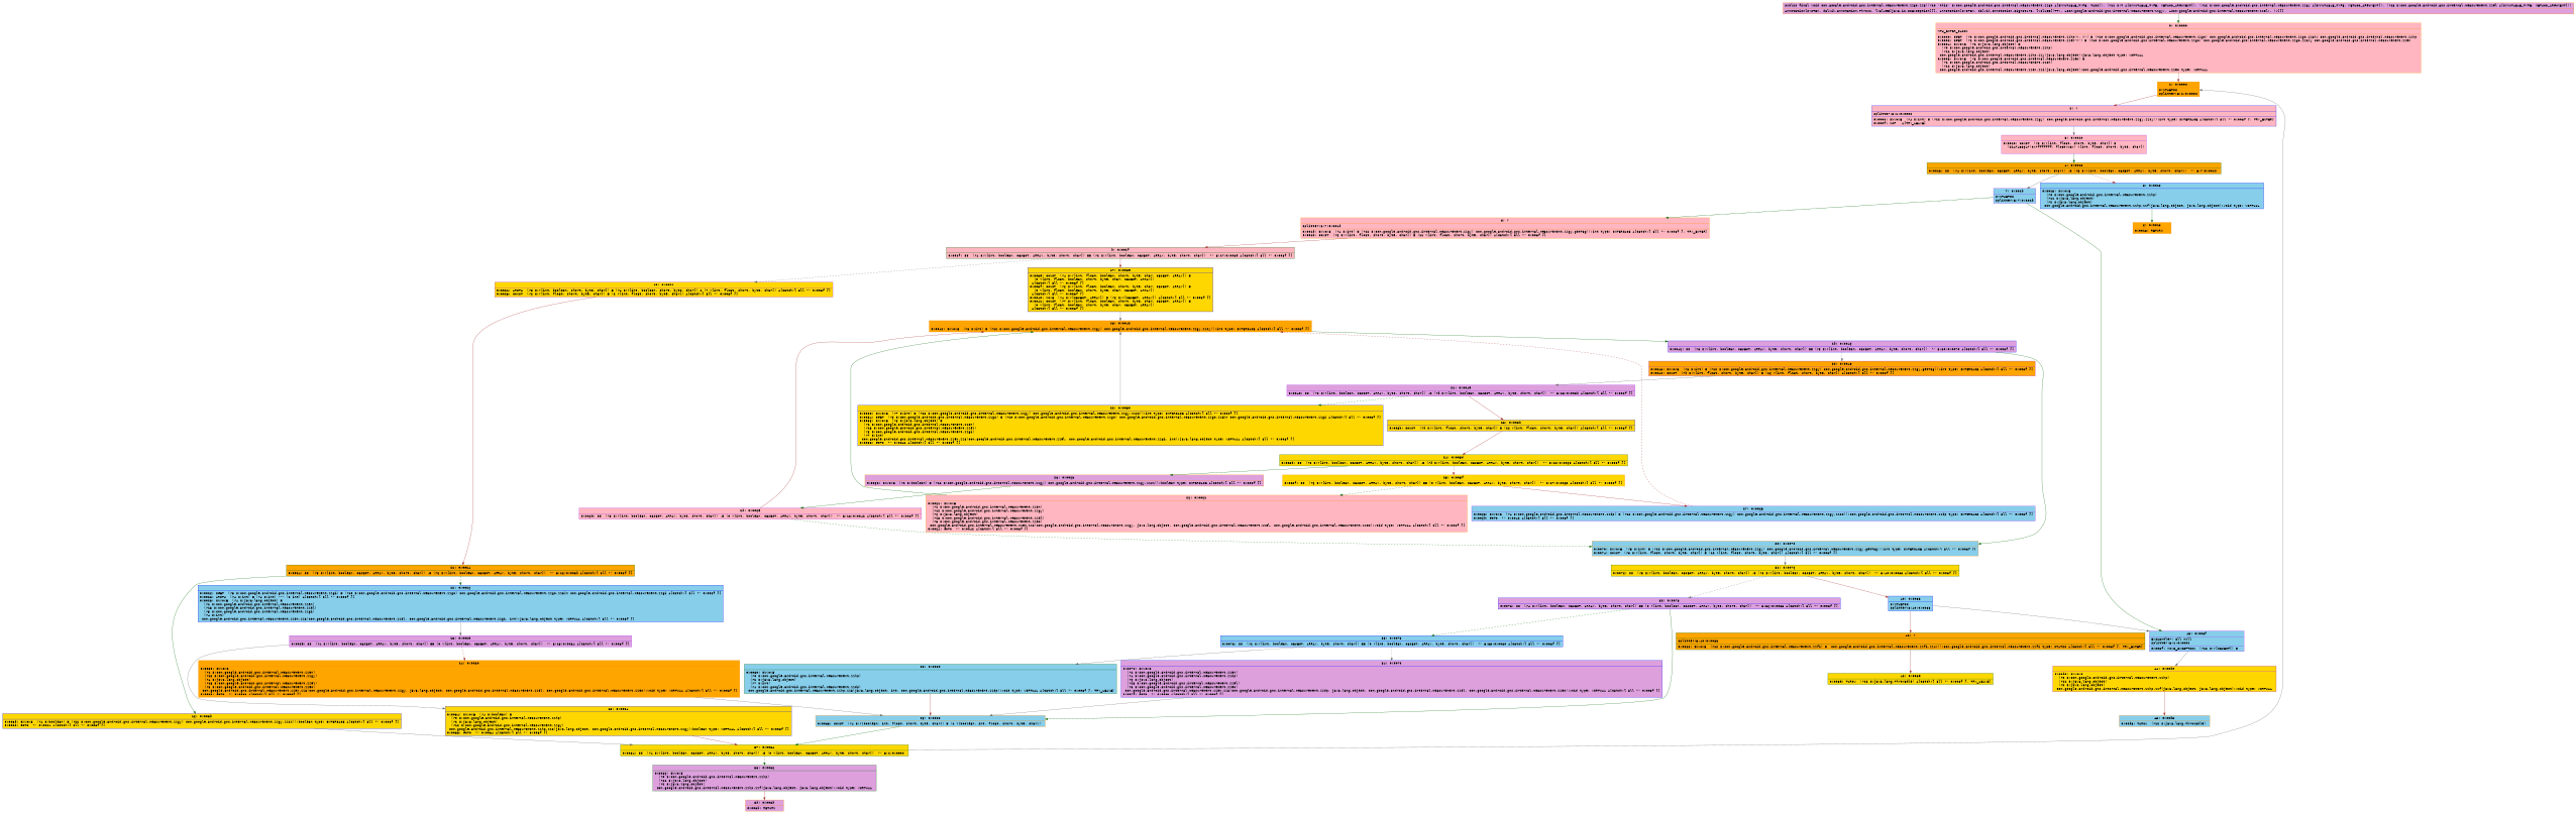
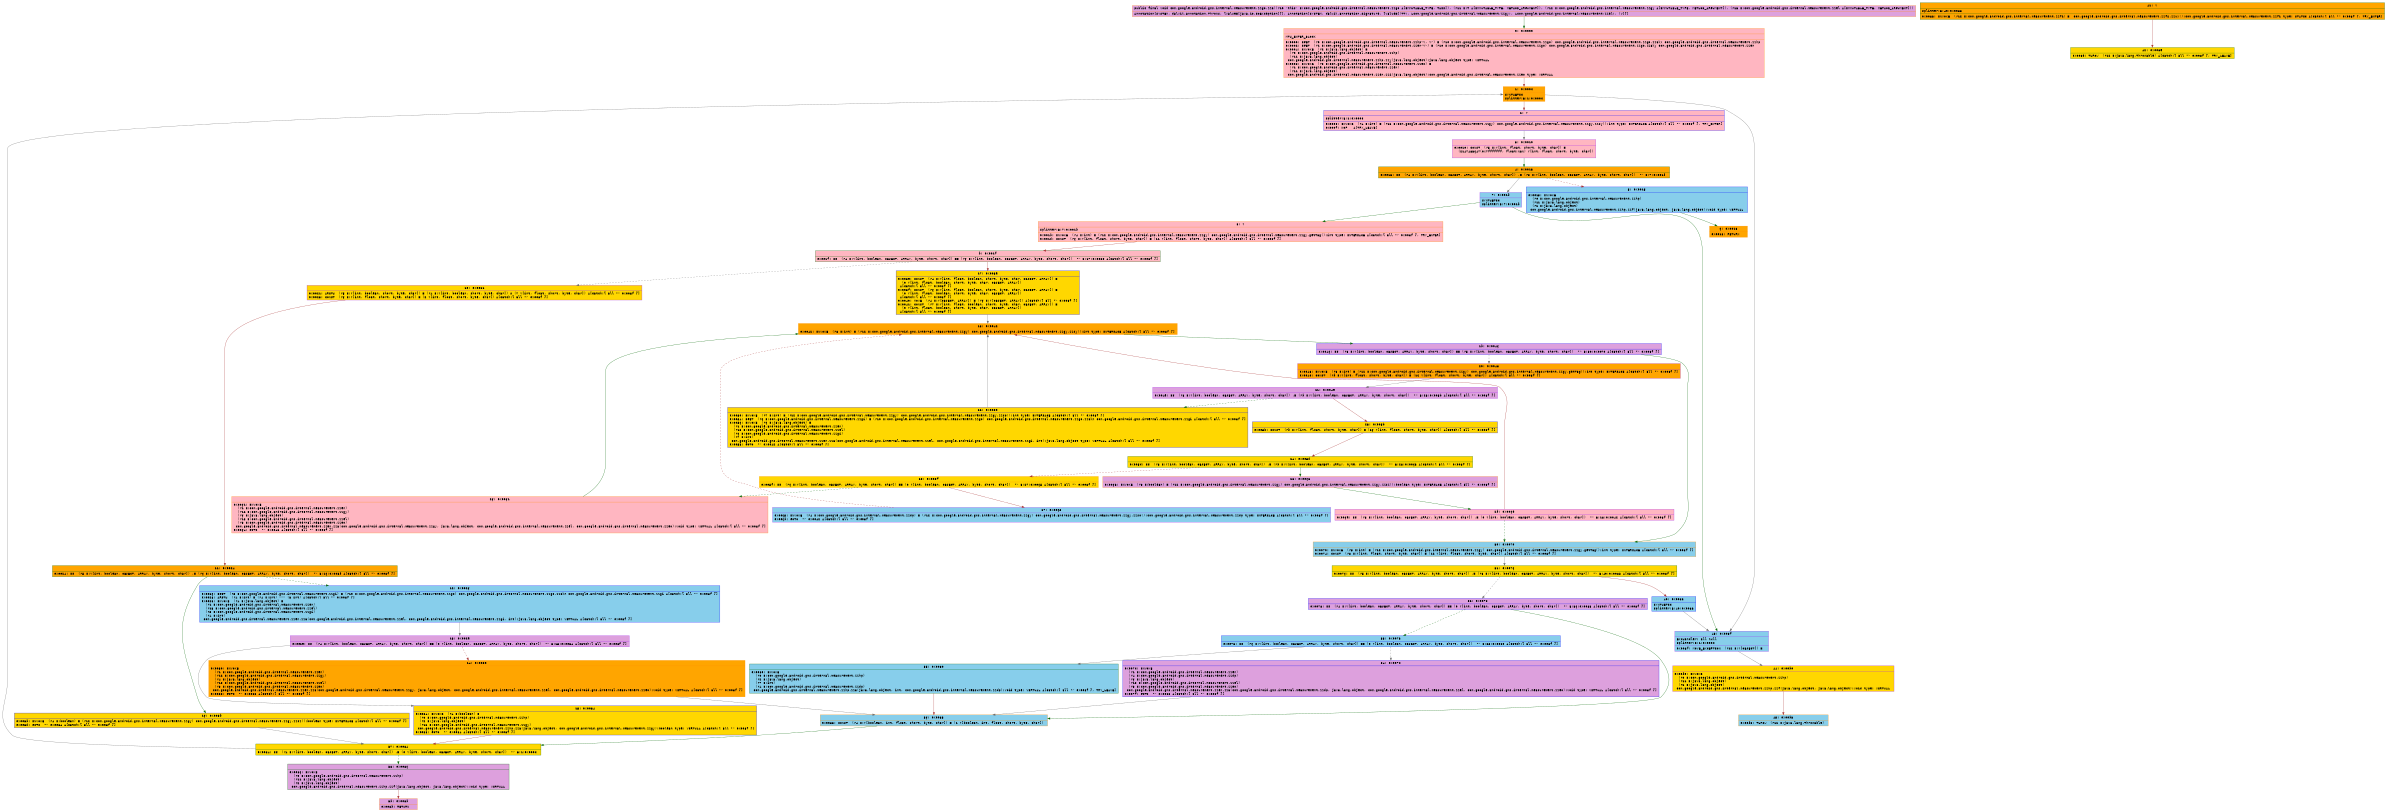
  digraph {
    fontname="DejaVu Sans Mono"
    node [color=darkorange fillcolor=gold fontname="DejaVu Sans Mono" shape=record style=filled]
    edge [color=brown fontname="DejaVu Sans Mono"]
    n1 [fillcolor=lightpink label="{0\:\ 0x0000|MTH_ENTER_BLOCK\l|0x0000: IGET  (r0 I:com.google.android.gms.internal.measurement.zzhp\<?, ?\>) = (r10 I:com.google.android.gms.internal.measurement.zzgo) com.google.android.gms.internal.measurement.zzgo.zzakx com.google.android.gms.internal.measurement.zzhp \l0x0002: IGET  (r1 I:com.google.android.gms.internal.measurement.zzen\<?\>) = (r10 I:com.google.android.gms.internal.measurement.zzgo) com.google.android.gms.internal.measurement.zzgo.zzaky com.google.android.gms.internal.measurement.zzen \l0x0004: INVOKE  (r2 I:java.lang.Object) = \l  (r0 I:com.google.android.gms.internal.measurement.zzhp)\l  (r11 I:java.lang.Object)\l com.google.android.gms.internal.measurement.zzhp.zzy(java.lang.Object):java.lang.Object type: VIRTUAL \l0x0008: INVOKE  (r3 I:com.google.android.gms.internal.measurement.zzeo) = \l  (r1 I:com.google.android.gms.internal.measurement.zzen)\l  (r11 I:java.lang.Object)\l com.google.android.gms.internal.measurement.zzen.zzi(java.lang.Object):com.google.android.gms.internal.measurement.zzeo type: VIRTUAL \l}"]
    n2 [fillcolor=orange label="{1\:\ 0x000c|SYNTHETIC\lSplitter:B:1:0x000c\l}"]
    n3 [color=blue fillcolor=lightpink label="{2\:\ ?|Splitter:B:1:0x000c\l|0x000c: INVOKE  (r4 I:int) = (r12 I:com.google.android.gms.internal.measurement.zzgy) com.google.android.gms.internal.measurement.zzgy.zzsy():int type: INTERFACE A[Catch:\{ all \-\> 0x008f \}, TRY_ENTER]\l0x000f: NOP   A[TRY_LEAVE]\l}"]
    n4 [color=purple fillcolor=skyblue label="{43\:\ 0x008f|ExcHandler: all null\lSplitter:B:1:0x000c\l|0x008f: MOVE_EXCEPTION  (r12 I:?[OBJECT]) =  \l}"]
    n5 [color=purple fillcolor=lightpink label="{3\:\ 0x0010|0x0010: CONST  (r5 I:?[int, float, short, byte, char]) = \l  (2147483647(0x7fffffff, float:NaN) ?[int, float, short, byte, char])\l \l}"]
    n6 [color=purple label="{44\:\ 0x0090|0x0090: INVOKE  \l  (r0 I:com.google.android.gms.internal.measurement.zzhp)\l  (r11 I:java.lang.Object)\l  (r2 I:java.lang.Object)\l com.google.android.gms.internal.measurement.zzhp.zzf(java.lang.Object, java.lang.Object):void type: VIRTUAL \l}"]
    n7 [color=darkgreen fillcolor=orange label="{4\:\ 0x0013|0x0013: IF  (r4 I:?[int, boolean, OBJECT, ARRAY, byte, short, char]) != (r5 I:?[int, boolean, OBJECT, ARRAY, byte, short, char])  \-\> B:7:0x0019 \l}"]
    n8 [color=blue fillcolor=skyblue label="{5\:\ 0x0015|0x0015: INVOKE  \l  (r0 I:com.google.android.gms.internal.measurement.zzhp)\l  (r11 I:java.lang.Object)\l  (r2 I:java.lang.Object)\l com.google.android.gms.internal.measurement.zzhp.zzf(java.lang.Object, java.lang.Object):void type: VIRTUAL \l}"]
    n9 [color=purple fillcolor=skyblue label="{7\:\ 0x0019|SYNTHETIC\lSplitter:B:7:0x0019\l}"]
    n10 [fillcolor=orange label="{6\:\ 0x0018|0x0018: RETURN   \l}"]
    n11 [fillcolor=lightpink label="{8\:\ ?|Splitter:B:7:0x0019\l|0x0019: INVOKE  (r4 I:int) = (r12 I:com.google.android.gms.internal.measurement.zzgy) com.google.android.gms.internal.measurement.zzgy.getTag():int type: INTERFACE A[Catch:\{ all \-\> 0x008f \}, TRY_ENTER]\l0x001d: CONST  (r6 I:?[int, float, short, byte, char]) = (11 ?[int, float, short, byte, char]) A[Catch:\{ all \-\> 0x008f \}]\l}"]
    n12 [color=darkgreen fillcolor=lightpink label="{9\:\ 0x001f|0x001f: IF  (r4 I:?[int, boolean, OBJECT, ARRAY, byte, short, char]) == (r6 I:?[int, boolean, OBJECT, ARRAY, byte, short, char])  \-\> B:17:0x003e A[Catch:\{ all \-\> 0x008f \}]\l}"]
    n13 [color=purple label="{10\:\ 0x0021|0x0021: ARITH  (r5 I:?[int, boolean, short, byte, char]) = (r4 I:?[int, boolean, short, byte, char]) & (7 ?[int, float, short, byte, char]) A[Catch:\{ all \-\> 0x008f \}]\l0x0023: CONST  (r6 I:?[int, float, short, byte, char]) = (2 ?[int, float, short, byte, char]) A[Catch:\{ all \-\> 0x008f \}]\l}"]
    n14 [color=blue label="{17\:\ 0x003e|0x003e: CONST  (r4 I:?[int, float, boolean, short, byte, char, OBJECT, ARRAY]) = \l  (0 ?[int, float, boolean, short, byte, char, OBJECT, ARRAY])\l A[Catch:\{ all \-\> 0x008f \}]\l0x003f: CONST  (r6 I:?[int, float, boolean, short, byte, char, OBJECT, ARRAY]) = \l  (0 ?[int, float, boolean, short, byte, char, OBJECT, ARRAY])\l A[Catch:\{ all \-\> 0x008f \}]\l0x0040: MOVE  (r4 I:?[OBJECT, ARRAY]) = (r6 I:?[OBJECT, ARRAY]) A[Catch:\{ all \-\> 0x008f \}]\l0x0041: CONST  (r7 I:?[int, float, boolean, short, byte, char, OBJECT, ARRAY]) = \l  (0 ?[int, float, boolean, short, byte, char, OBJECT, ARRAY])\l A[Catch:\{ all \-\> 0x008f \}]\l}"]
    n15 [color=darkgreen fillcolor=orange label="{11\:\ 0x0024|0x0024: IF  (r5 I:?[int, boolean, OBJECT, ARRAY, byte, short, char]) != (r6 I:?[int, boolean, OBJECT, ARRAY, byte, short, char])  \-\> B:16:0x0039 A[Catch:\{ all \-\> 0x008f \}]\l}"]
    n16 [fillcolor=orange label="{18\:\ 0x0042|0x0042: INVOKE  (r8 I:int) = (r12 I:com.google.android.gms.internal.measurement.zzgy) com.google.android.gms.internal.measurement.zzgy.zzsy():int type: INTERFACE A[Catch:\{ all \-\> 0x008f \}]\l}"]
    n17 [color=blue fillcolor=skyblue label="{12\:\ 0x0026|0x0026: IGET  (r5 I:com.google.android.gms.internal.measurement.zzgi) = (r10 I:com.google.android.gms.internal.measurement.zzgo) com.google.android.gms.internal.measurement.zzgo.zzakn com.google.android.gms.internal.measurement.zzgi A[Catch:\{ all \-\> 0x008f \}]\l0x0028: ARITH  (r4 I:int) = (r4 I:int) \>\>\> (3 int) A[Catch:\{ all \-\> 0x008f \}]\l0x002a: INVOKE  (r4 I:java.lang.Object) = \l  (r1 I:com.google.android.gms.internal.measurement.zzen)\l  (r13 I:com.google.android.gms.internal.measurement.zzel)\l  (r5 I:com.google.android.gms.internal.measurement.zzgi)\l  (r4 I:int)\l com.google.android.gms.internal.measurement.zzen.zza(com.google.android.gms.internal.measurement.zzel, com.google.android.gms.internal.measurement.zzgi, int):java.lang.Object type: VIRTUAL A[Catch:\{ all \-\> 0x008f \}]\l}"]
    n18 [color=blue label="{16\:\ 0x0039|0x0039: INVOKE  (r4 I:boolean) = (r12 I:com.google.android.gms.internal.measurement.zzgy) com.google.android.gms.internal.measurement.zzgy.zzsz():boolean type: INTERFACE A[Catch:\{ all \-\> 0x008f \}]\l0x003d: GOTO  \-\> 0x0084 A[Catch:\{ all \-\> 0x008f \}]\l}"]
    n19 [color=purple fillcolor=plum label="{13\:\ 0x002e|0x002e: IF  (r4 I:?[int, boolean, OBJECT, ARRAY, byte, short, char]) == (0 ?[int, boolean, OBJECT, ARRAY, byte, short, char])  \-\> B:15:0x0034 A[Catch:\{ all \-\> 0x008f \}]\l}"]
    n20 [color=darkgreen label="{37\:\ 0x0084|0x0084: IF  (r4 I:?[int, boolean, OBJECT, ARRAY, byte, short, char]) != (0 ?[int, boolean, OBJECT, ARRAY, byte, short, char])  \-\> B:1:0x000c \l}"]
    n21 [fillcolor=orange label="{14\:\ 0x0030|0x0030: INVOKE  \l  (r1 I:com.google.android.gms.internal.measurement.zzen)\l  (r12 I:com.google.android.gms.internal.measurement.zzgy)\l  (r4 I:java.lang.Object)\l  (r13 I:com.google.android.gms.internal.measurement.zzel)\l  (r3 I:com.google.android.gms.internal.measurement.zzeo)\l com.google.android.gms.internal.measurement.zzen.zza(com.google.android.gms.internal.measurement.zzgy, java.lang.Object, com.google.android.gms.internal.measurement.zzel, com.google.android.gms.internal.measurement.zzeo):void type: VIRTUAL A[Catch:\{ all \-\> 0x008f \}]\l0x0033: GOTO  \-\> 0x0083 A[Catch:\{ all \-\> 0x008f \}]\l}"]
    n22 [color=blue label="{15\:\ 0x0034|0x0034: INVOKE  (r4 I:boolean) = \l  (r0 I:com.google.android.gms.internal.measurement.zzhp)\l  (r2 I:java.lang.Object)\l  (r12 I:com.google.android.gms.internal.measurement.zzgy)\l com.google.android.gms.internal.measurement.zzhp.zza(java.lang.Object, com.google.android.gms.internal.measurement.zzgy):boolean type: VIRTUAL A[Catch:\{ all \-\> 0x008f \}]\l0x0038: GOTO  \-\> 0x0084 A[Catch:\{ all \-\> 0x008f \}]\l}"]
    n23 [fillcolor=skyblue label="{36\:\ 0x0083|0x0083: CONST  (r4 I:?[boolean, int, float, short, byte, char]) = (1 ?[boolean, int, float, short, byte, char]) \l}"]
    n24 [color=darkgreen fillcolor=plum label="{38\:\ 0x0086|0x0086: INVOKE  \l  (r0 I:com.google.android.gms.internal.measurement.zzhp)\l  (r11 I:java.lang.Object)\l  (r2 I:java.lang.Object)\l com.google.android.gms.internal.measurement.zzhp.zzf(java.lang.Object, java.lang.Object):void type: VIRTUAL \l}"]
    n25 [color=blue fillcolor=plum label="{19\:\ 0x0046|0x0046: IF  (r8 I:?[int, boolean, OBJECT, ARRAY, byte, short, char]) == (r5 I:?[int, boolean, OBJECT, ARRAY, byte, short, char])  \-\> B:30:0x0070 A[Catch:\{ all \-\> 0x008f \}]\l}"]
    n26 [color=purple fillcolor=orange label="{20\:\ 0x0048|0x0048: INVOKE  (r8 I:int) = (r12 I:com.google.android.gms.internal.measurement.zzgy) com.google.android.gms.internal.measurement.zzgy.getTag():int type: INTERFACE A[Catch:\{ all \-\> 0x008f \}]\l0x004c: CONST  (r9 I:?[int, float, short, byte, char]) = (16 ?[int, float, short, byte, char]) A[Catch:\{ all \-\> 0x008f \}]\l}"]
    n27 [fillcolor=skyblue label="{30\:\ 0x0070|0x0070: INVOKE  (r5 I:int) = (r12 I:com.google.android.gms.internal.measurement.zzgy) com.google.android.gms.internal.measurement.zzgy.getTag():int type: INTERFACE A[Catch:\{ all \-\> 0x008f \}]\l0x0074: CONST  (r8 I:?[int, float, short, byte, char]) = (12 ?[int, float, short, byte, char]) A[Catch:\{ all \-\> 0x008f \}]\l}"]
    n28 [color=purple fillcolor=plum label="{21\:\ 0x004e|0x004e: IF  (r8 I:?[int, boolean, OBJECT, ARRAY, byte, short, char]) != (r9 I:?[int, boolean, OBJECT, ARRAY, byte, short, char])  \-\> B:23:0x005b A[Catch:\{ all \-\> 0x008f \}]\l}"]
    n29 [color=darkgreen label="{31\:\ 0x0076|0x0076: IF  (r5 I:?[int, boolean, OBJECT, ARRAY, byte, short, char]) != (r8 I:?[int, boolean, OBJECT, ARRAY, byte, short, char])  \-\> B:40:0x008a A[Catch:\{ all \-\> 0x008f \}]\l}"]
    n30 [color=blue label="{22\:\ 0x0050|0x0050: INVOKE  (r7 I:int) = (r12 I:com.google.android.gms.internal.measurement.zzgy) com.google.android.gms.internal.measurement.zzgy.zzsp():int type: INTERFACE A[Catch:\{ all \-\> 0x008f \}]\l0x0054: IGET  (r6 I:com.google.android.gms.internal.measurement.zzgi) = (r10 I:com.google.android.gms.internal.measurement.zzgo) com.google.android.gms.internal.measurement.zzgo.zzakn com.google.android.gms.internal.measurement.zzgi A[Catch:\{ all \-\> 0x008f \}]\l0x0056: INVOKE  (r6 I:java.lang.Object) = \l  (r1 I:com.google.android.gms.internal.measurement.zzen)\l  (r13 I:com.google.android.gms.internal.measurement.zzel)\l  (r6 I:com.google.android.gms.internal.measurement.zzgi)\l  (r7 I:int)\l com.google.android.gms.internal.measurement.zzen.zza(com.google.android.gms.internal.measurement.zzel, com.google.android.gms.internal.measurement.zzgi, int):java.lang.Object type: VIRTUAL A[Catch:\{ all \-\> 0x008f \}]\l0x005a: GOTO  \-\> 0x0042 A[Catch:\{ all \-\> 0x008f \}]\l}"]
    n31 [color=blue label="{23\:\ 0x005b|0x005b: CONST  (r9 I:?[int, float, short, byte, char]) = (26 ?[int, float, short, byte, char]) A[Catch:\{ all \-\> 0x008f \}]\l}"]
    n32 [color=darkgreen label="{24\:\ 0x005d|0x005d: IF  (r8 I:?[int, boolean, OBJECT, ARRAY, byte, short, char]) != (r9 I:?[int, boolean, OBJECT, ARRAY, byte, short, char])  \-\> B:28:0x006a A[Catch:\{ all \-\> 0x008f \}]\l}"]
    n33 [label="{25\:\ 0x005f|0x005f: IF  (r6 I:?[int, boolean, OBJECT, ARRAY, byte, short, char]) == (0 ?[int, boolean, OBJECT, ARRAY, byte, short, char])  \-\> B:27:0x0065 A[Catch:\{ all \-\> 0x008f \}]\l}"]
    n34 [fillcolor=plum label="{28\:\ 0x006a|0x006a: INVOKE  (r8 I:boolean) = (r12 I:com.google.android.gms.internal.measurement.zzgy) com.google.android.gms.internal.measurement.zzgy.zzsz():boolean type: INTERFACE A[Catch:\{ all \-\> 0x008f \}]\l}"]
    n35 [fillcolor=lightpink label="{26\:\ 0x0061|0x0061: INVOKE  \l  (r1 I:com.google.android.gms.internal.measurement.zzen)\l  (r12 I:com.google.android.gms.internal.measurement.zzgy)\l  (r6 I:java.lang.Object)\l  (r13 I:com.google.android.gms.internal.measurement.zzel)\l  (r3 I:com.google.android.gms.internal.measurement.zzeo)\l com.google.android.gms.internal.measurement.zzen.zza(com.google.android.gms.internal.measurement.zzgy, java.lang.Object, com.google.android.gms.internal.measurement.zzel, com.google.android.gms.internal.measurement.zzeo):void type: VIRTUAL A[Catch:\{ all \-\> 0x008f \}]\l0x0064: GOTO  \-\> 0x0042 A[Catch:\{ all \-\> 0x008f \}]\l}"]
    n36 [color=purple fillcolor=skyblue label="{27\:\ 0x0065|0x0065: INVOKE  (r4 I:com.google.android.gms.internal.measurement.zzdp) = (r12 I:com.google.android.gms.internal.measurement.zzgy) com.google.android.gms.internal.measurement.zzgy.zzso():com.google.android.gms.internal.measurement.zzdp type: INTERFACE A[Catch:\{ all \-\> 0x008f \}]\l0x0069: GOTO  \-\> 0x0042 A[Catch:\{ all \-\> 0x008f \}]\l}"]
    n37 [color=purple fillcolor=lightpink label="{29\:\ 0x006e|0x006e: IF  (r8 I:?[int, boolean, OBJECT, ARRAY, byte, short, char]) != (0 ?[int, boolean, OBJECT, ARRAY, byte, short, char])  \-\> B:18:0x0042 A[Catch:\{ all \-\> 0x008f \}]\l}"]
    n38 [color=blue fillcolor=plum label="{32\:\ 0x0078|0x0078: IF  (r4 I:?[int, boolean, OBJECT, ARRAY, byte, short, char]) == (0 ?[int, boolean, OBJECT, ARRAY, byte, short, char])  \-\> B:36:0x0083 A[Catch:\{ all \-\> 0x008f \}]\l}"]
    n39 [color=blue fillcolor=skyblue label="{40\:\ 0x008a|SYNTHETIC\lSplitter:B:40:0x008a\l}"]
    n40 [color=blue fillcolor=skyblue label="{33\:\ 0x007a|0x007a: IF  (r6 I:?[int, boolean, OBJECT, ARRAY, byte, short, char]) == (0 ?[int, boolean, OBJECT, ARRAY, byte, short, char])  \-\> B:35:0x0080 A[Catch:\{ all \-\> 0x008f \}]\l}"]
    n41 [color=darkgreen fillcolor=orange label="{41\:\ ?|Splitter:B:40:0x008a\l|0x008a: INVOKE  (r12 I:com.google.android.gms.internal.measurement.zzfi) =  com.google.android.gms.internal.measurement.zzfi.zzux():com.google.android.gms.internal.measurement.zzfi type: STATIC A[Catch:\{ all \-\> 0x008f \}, TRY_ENTER]\l}"]
    n42 [color=blue fillcolor=plum label="{34\:\ 0x007c|0x007c: INVOKE  \l  (r1 I:com.google.android.gms.internal.measurement.zzen)\l  (r4 I:com.google.android.gms.internal.measurement.zzdp)\l  (r6 I:java.lang.Object)\l  (r13 I:com.google.android.gms.internal.measurement.zzel)\l  (r3 I:com.google.android.gms.internal.measurement.zzeo)\l com.google.android.gms.internal.measurement.zzen.zza(com.google.android.gms.internal.measurement.zzdp, java.lang.Object, com.google.android.gms.internal.measurement.zzel, com.google.android.gms.internal.measurement.zzeo):void type: VIRTUAL A[Catch:\{ all \-\> 0x008f \}]\l0x007f: GOTO  \-\> 0x0083 A[Catch:\{ all \-\> 0x008f \}]\l}"]
    n43 [color=darkgreen fillcolor=skyblue label="{35\:\ 0x0080|0x0080: INVOKE  \l  (r0 I:com.google.android.gms.internal.measurement.zzhp)\l  (r2 I:java.lang.Object)\l  (r7 I:int)\l  (r4 I:com.google.android.gms.internal.measurement.zzdp)\l com.google.android.gms.internal.measurement.zzhp.zza(java.lang.Object, int, com.google.android.gms.internal.measurement.zzdp):void type: VIRTUAL A[Catch:\{ all \-\> 0x008f \}, TRY_LEAVE]\l}"]
    n44 [fillcolor=plum label="{39\:\ 0x0089|0x0089: RETURN   \l}"]
    n45 [color=darkgreen label="{42\:\ 0x008e|0x008e: THROW  (r12 I:java.lang.Throwable) A[Catch:\{ all \-\> 0x008f \}, TRY_LEAVE]\l}"]
    n46 [fillcolor=skyblue label="{45\:\ 0x0093|0x0093: THROW  (r12 I:java.lang.Throwable) \l}"]
    n47 [fillcolor=plum label="{public final void com.google.android.gms.internal.measurement.zzgo.zza((r10 'this' I:com.google.android.gms.internal.measurement.zzgo A[IMMUTABLE_TYPE, THIS]), (r11 I:T A[IMMUTABLE_TYPE, METHOD_ARGUMENT]), (r12 I:com.google.android.gms.internal.measurement.zzgy A[IMMUTABLE_TYPE, METHOD_ARGUMENT]), (r13 I:com.google.android.gms.internal.measurement.zzel A[IMMUTABLE_TYPE, METHOD_ARGUMENT]))  | Annotation[SYSTEM, dalvik.annotation.Throws, \{value=[java.io.IOException]\}], Annotation[SYSTEM, dalvik.annotation.Signature, \{value=[(TT;, Lcom\/google\/android\/gms\/internal\/measurement\/zzgy;, Lcom\/google\/android\/gms\/internal\/measurement\/zzel;, )V]\}]\l}"]
    n1 -> n2
    n2 -> n3
+   n2 -> n4 [color=gray40]
    n3 -> n5 [color=gray40]
    n4 -> n6 [color=gray40]
    n5 -> n7 [color=darkgreen]
    n6 -> n46
    n7 -> n8 [style=dashed]
    n7 -> n9 [color=gray40]
    n8 -> n10 [color=darkgreen]
    n9 -> n4 [color=darkgreen]
    n9 -> n11 [color=darkgreen]
    n11 -> n12
    n12 -> n13 [color=gray40 style=dashed]
    n12 -> n14
    n13 -> n15
    n14 -> n16 [color=gray40]
    n15 -> n17 [color=darkgreen style=dashed]
    n15 -> n18 [color=darkgreen]
    n16 -> n25 [color=darkgreen]
    n17 -> n19 [color=gray40]
    n18 -> n20 [color=gray40]
    n19 -> n21 [style=dashed]
    n19 -> n22 [color=gray40]
    n20 -> n2 [color=gray40]
    n20 -> n24 [color=darkgreen style=dashed]
    n21 -> n23 [color=gray40]
    n22 -> n20
    n23 -> n20 [color=darkgreen]
    n24 -> n44
    n25 -> n26 [color=gray40 style=dashed]
    n25 -> n27 [color=darkgreen]
    n26 -> n28 [color=gray40]
    n27 -> n29 [color=gray40]
    n28 -> n30 [color=darkgreen style=dashed]
    n28 -> n31
    n29 -> n38 [color=gray40 style=dashed]
    n29 -> n39
    n30 -> n16 [color=gray40]
    n31 -> n32
    n32 -> n33 [style=dashed]
    n32 -> n34 [color=darkgreen]
    n33 -> n35 [color=darkgreen style=dashed]
    n33 -> n36
    n34 -> n37 [color=darkgreen]
    n35 -> n16 [color=darkgreen]
    n36 -> n16 [style=dashed]
    n37 -> n16
    n37 -> n27 [color=darkgreen style=dashed]
    n38 -> n23 [color=darkgreen]
    n38 -> n40 [color=darkgreen style=dashed]
    n39 -> n4 [color=gray40]
-   n39 -> n41
    n40 -> n42 [color=gray40 style=dashed]
    n40 -> n43 [color=gray40]
    n41 -> n45
    n42 -> n23 [color=gray40]
    n43 -> n23
    n47 -> n1 [color=darkgreen]
  }
